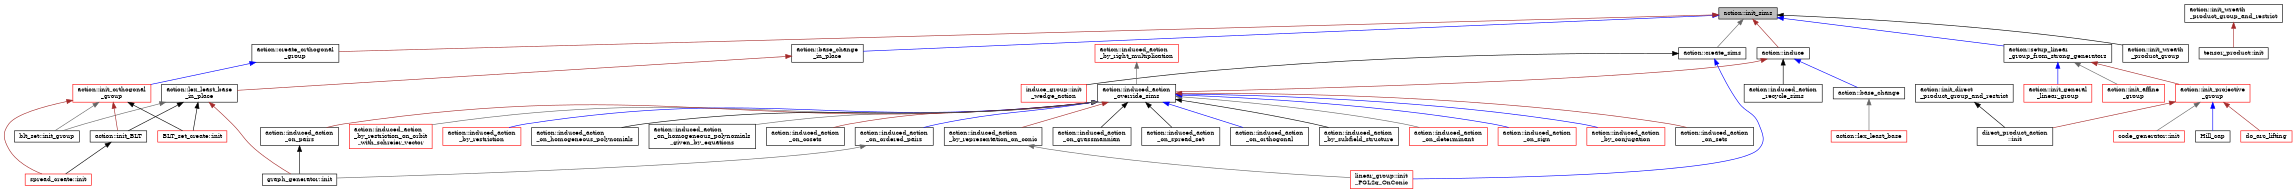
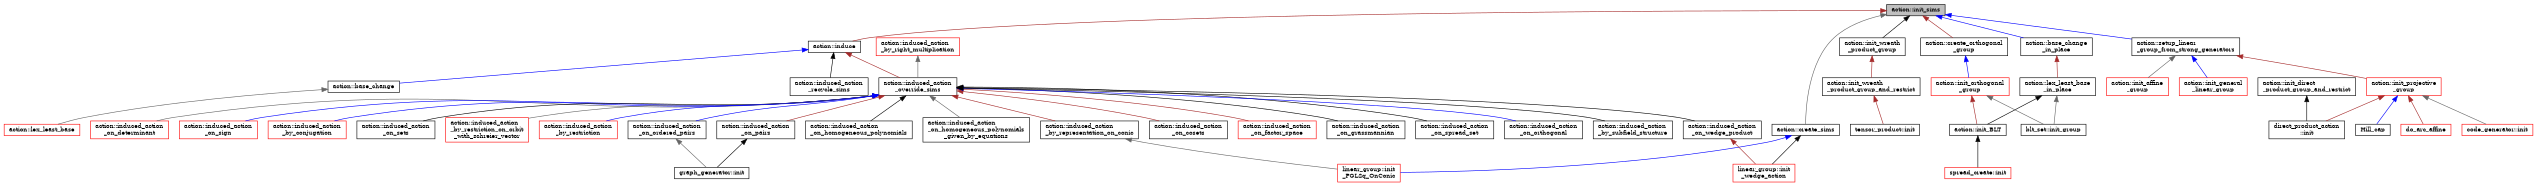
  digraph {
    fontname="DejaVu Serif"
    rankdir=TB
    node [color=black fillcolor=white fontname="DejaVu Serif" fontsize=10 shape=record style=filled]
    edge [color=brown dir=back fontname="DejaVu Serif" fontsize=10 labelfontname=Helvetica labelfontsize=10 style=solid]
    n1 [fillcolor=grey75 fontcolor=black height=0.2 label="action::init_sims" width=0.4]
    n2 [height=0.2 label="action::induce" width=0.4]
    n3 [height=0.2 label="action::base_change\l_in_place" width=0.4]
    n4 [height=0.2 label="action::init_wreath\l_product_group" width=0.4]
    n5 [height=0.2 label="action::setup_linear\l_group_from_strong_generators" width=0.4]
    n6 [height=0.2 label="action::create_sims" width=0.4]
    n7 [height=0.2 label="action::create_orthogonal\l_group" width=0.4]
    n8 [height=0.2 label="action::induced_action\l_recycle_sims" width=0.4]
    n9 [height=0.2 label="action::induced_action\l_override_sims" width=0.4]
    n10 [height=0.2 label="action::base_change" width=0.4]
    n11 [height=0.2 label="action::lex_least_base\l_in_place" width=0.4]
    n12 [height=0.2 label="action::init_wreath\l_product_group_and_restrict" width=0.4]
    n13 [color=red height=0.2 label="action::init_projective\l_group" width=0.4]
    n14 [color=red height=0.2 label="action::init_affine\l_group" width=0.4]
    n15 [color=red height=0.2 label="action::init_general\l_linear_group" width=0.4]
    n16 [color=red height=0.2 label="linear_group::init\l_PGL2q_OnConic" width=0.4]
-   n17 [color=red height=0.2 label="induce_group::init\l_wedge_action" width=0.4]
+   n17 [color=red height=0.2 label="linear_group::init\l_wedge_action" width=0.4]
    n18 [color=red height=0.2 label="action::init_orthogonal\l_group" width=0.4]
    n19 [height=0.2 label="action::induced_action\l_by_representation_on_conic" width=0.4]
    n20 [height=0.2 label="action::induced_action\l_on_cosets" width=0.4]
+   n21 [color=red height=0.2 label="action::induced_action\l_on_factor_space" width=0.4]
    n22 [height=0.2 label="action::induced_action\l_on_grassmannian" width=0.4]
    n23 [height=0.2 label="action::induced_action\l_on_spread_set" width=0.4]
    n24 [height=0.2 label="action::induced_action\l_on_orthogonal" width=0.4]
+   n25 [height=0.2 label="action::induced_action\l_on_wedge_product" width=0.4]
    n26 [height=0.2 label="action::induced_action\l_by_subfield_structure" width=0.4]
    n27 [color=red height=0.2 label="action::induced_action\l_on_determinant" width=0.4]
    n28 [color=red height=0.2 label="action::induced_action\l_on_sign" width=0.4]
    n29 [color=red height=0.2 label="action::induced_action\l_by_conjugation" width=0.4]
    n30 [height=0.2 label="action::induced_action\l_on_sets" width=0.4]
    n31 [color=red height=0.2 label="action::induced_action\l_by_restriction_on_orbit\l_with_schreier_vector" width=0.4]
    n32 [color=red height=0.2 label="action::induced_action\l_by_restriction" width=0.4]
    n33 [height=0.2 label="action::induced_action\l_on_pairs" width=0.4]
    n34 [height=0.2 label="action::induced_action\l_on_ordered_pairs" width=0.4]
    n35 [height=0.2 label="action::induced_action\l_on_homogeneous_polynomials" width=0.4]
    n36 [height=0.2 label="action::induced_action\l_on_homogeneous_polynomials\l_given_by_equations" width=0.4]
    n37 [color=red height=0.2 label="action::lex_least_base" width=0.4]
    n38 [color=red height=0.2 label="action::induced_action\l_by_right_multiplication" width=0.4]
    n39 [height=0.2 label="graph_generator::init" width=0.4]
    n40 [height=0.2 label="blt_set::init_group" width=0.4]
    n41 [height=0.2 label="action::init_BLT" width=0.4]
-   n42 [color=red height=0.2 label="BLT_set_create::init" width=0.4]
    n43 [color=red height=0.2 label="spread_create::init" width=0.4]
    n44 [height=0.2 label="action::init_direct\l_product_group_and_restrict" width=0.4]
    n45 [height=0.2 label="direct_product_action\l::init" width=0.4]
    n46 [height=0.2 label="tensor_product::init" width=0.4]
-   n47 [color=red height=0.2 label=do_arc_lifting width=0.4]
+   n47 [color=red height=0.2 label=do_arc_affine width=0.4]
    n48 [color=red height=0.2 label="code_generator::init" width=0.4]
    n49 [height=0.2 label=Hill_cap width=0.4]
    n1 -> n2
    n1 -> n3 [color=blue]
    n1 -> n4 [color=black]
    n1 -> n5 [color=blue]
    n1 -> n6 [color=gray40]
    n1 -> n7
    n2 -> n8 [color=black]
    n2 -> n9
    n2 -> n10 [color=blue]
    n3 -> n11
+   n4 -> n12
    n5 -> n13
    n5 -> n14 [color=gray40]
    n5 -> n15 [color=blue]
    n6 -> n16 [color=blue]
    n6 -> n17 [color=black]
    n7 -> n18 [color=blue]
    n9 -> n19
    n9 -> n20
+   n9 -> n21
    n9 -> n22 [color=black]
    n9 -> n23 [color=black]
    n9 -> n24 [color=blue]
+   n9 -> n25 [color=black]
    n9 -> n26 [color=black]
    n9 -> n27 [color=gray40]
    n9 -> n28 [color=blue]
    n9 -> n29 [color=blue]
-   n9 -> n30
+   n9 -> n30 [color=black]
    n9 -> n31 [color=gray40]
    n9 -> n32 [color=blue]
    n9 -> n33
    n9 -> n34 [color=blue]
    n9 -> n35 [color=black]
    n9 -> n36 [color=gray40]
    n10 -> n37 [color=gray40]
-   n11 -> n39
    n11 -> n40 [color=gray40]
    n11 -> n41 [color=black]
-   n11 -> n42 [color=black]
    n12 -> n46
    n13 -> n45
    n13 -> n47
    n13 -> n48 [color=gray40]
    n13 -> n49 [color=blue]
    n18 -> n40 [color=gray40]
    n18 -> n41
-   n18 -> n42 [color=black]
-   n18 -> n43
    n19 -> n16 [color=gray40]
+   n25 -> n17
    n33 -> n39 [color=black]
    n34 -> n39 [color=gray40]
    n38 -> n9 [color=gray40]
    n41 -> n43 [color=black]
    n44 -> n45 [color=black]
  }
